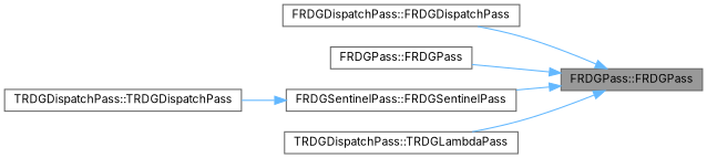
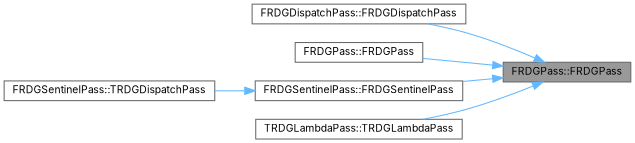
  digraph {
    fontname=Inter
    rankdir=RL
    node [color=grey40 fillcolor=white fontname=Inter fontsize=10 shape=box style=filled]
    edge [color=steelblue1 dir=back fontname=Inter fontsize=10 labelfontname=Helvetica labelfontsize=10 style=solid]
    n1 [color=gray40 fillcolor=grey60 fontcolor=black height=0.2 label="FRDGPass::FRDGPass" width=0.4]
    n2 [height=0.2 label="FRDGDispatchPass::FRDGDispatchPass" width=0.4]
    n3 [height=0.2 label="FRDGPass::FRDGPass" width=0.4]
    n4 [height=0.2 label="FRDGSentinelPass::FRDGSentinelPass" width=0.4]
-   n5 [height=0.2 label="TRDGDispatchPass::TRDGLambdaPass" width=0.4]
-   n6 [height=0.2 label="TRDGDispatchPass::TRDGDispatchPass" width=0.4]
+   n5 [height=0.2 label="TRDGLambdaPass::TRDGLambdaPass" width=0.4]
+   n6 [height=0.2 label="FRDGSentinelPass::TRDGDispatchPass" width=0.4]
    n1 -> n2
    n1 -> n3
    n1 -> n4
    n1 -> n5
    n4 -> n6
  }
